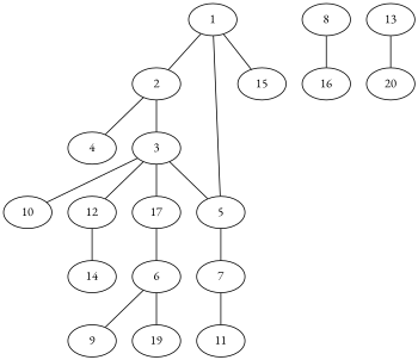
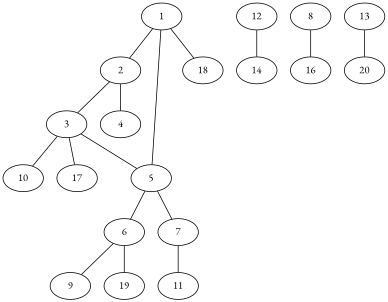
  graph {
    fontname="EB Garamond"
    node [fontname="EB Garamond"]
    edge [fontname="EB Garamond"]
    1
    2
    5
-   18 [label=15]
+   18
    3
    4
    6
    7
    10
    12
    17
    9
    19
    11
    8
    16
    14
    13
    20
    1 -- 2
    1 -- 5
    1 -- 18
    2 -- 3
    2 -- 4
-   17 -- 6
+   5 -- 6
    5 -- 7
    3 -- 5
    3 -- 10
-   3 -- 12
    3 -- 17
    6 -- 9
    6 -- 19
    7 -- 11
    12 -- 14
    8 -- 16
    13 -- 20
  }
